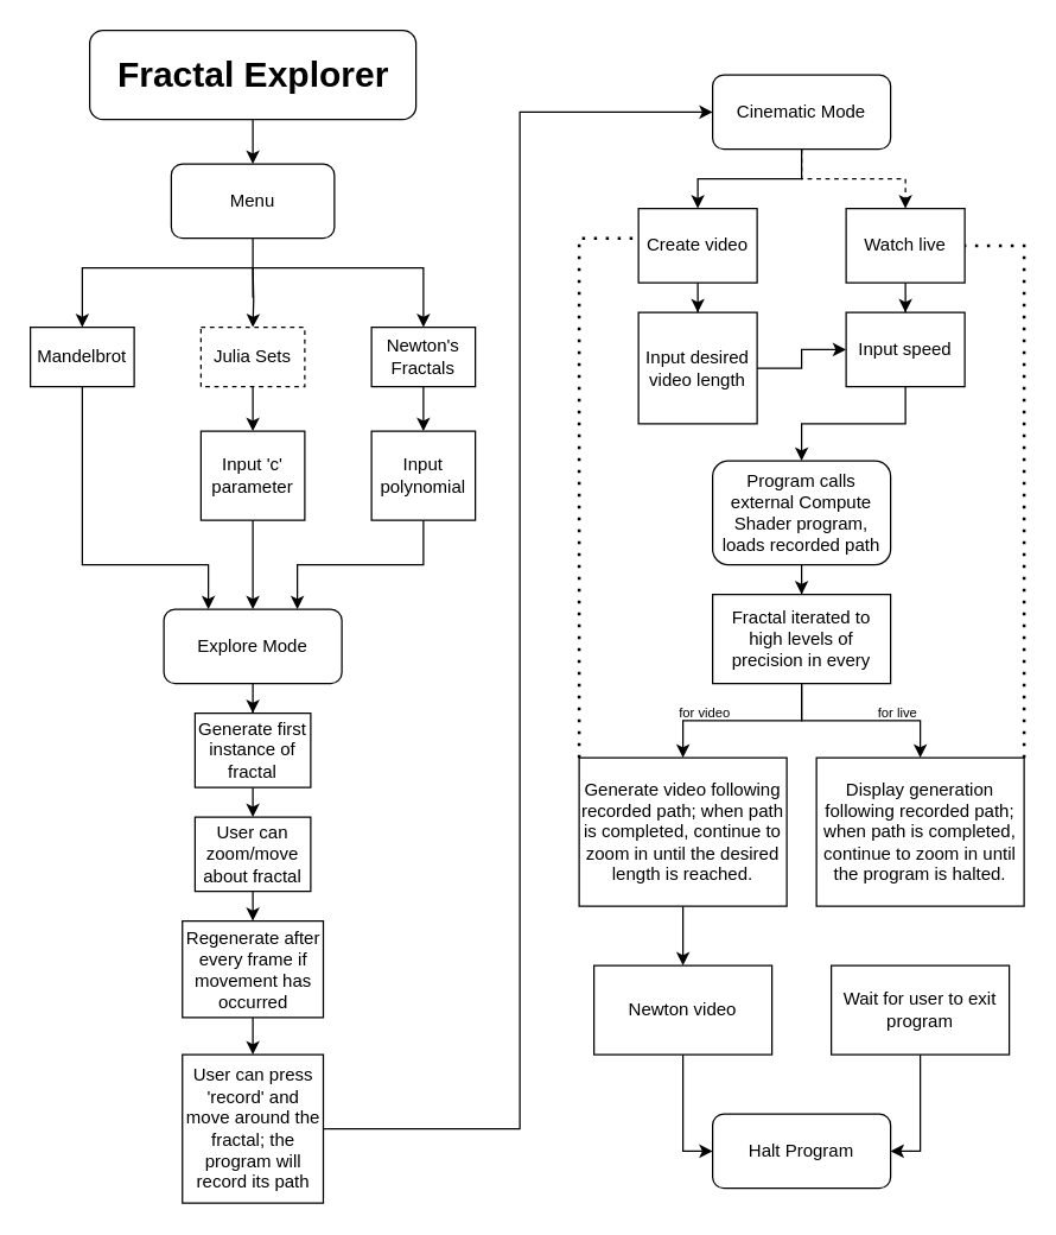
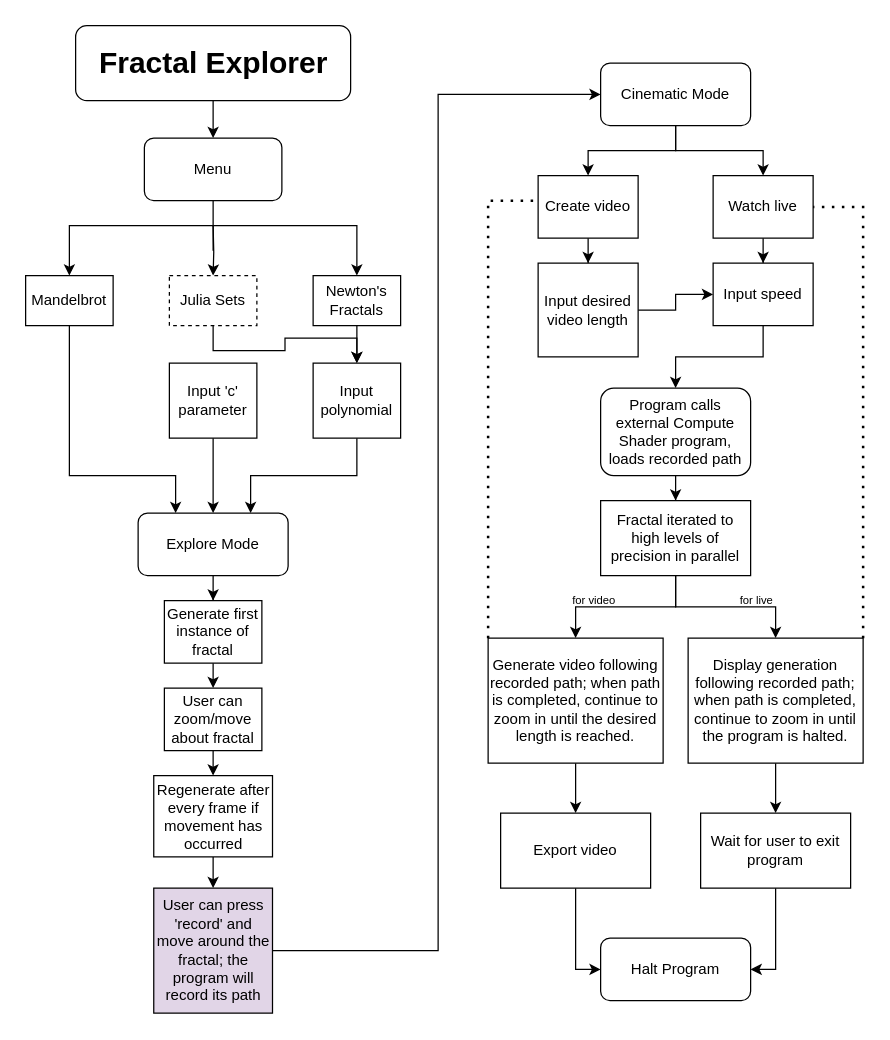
  <mxCell id="0" />
  <mxCell id="1" parent="0" />
  <mxCell id="2" style="edgeStyle=orthogonalEdgeStyle;rounded=0;orthogonalLoop=1;jettySize=auto;html=1;entryX=0.5;entryY=0;entryDx=0;entryDy=0;exitX=0.5;exitY=1;exitDx=0;exitDy=0;" parent="1" source="18" target="16" edge="1"><mxGeometry relative="1" as="geometry"><mxPoint x="170" y="80" as="sourcePoint" /><mxPoint x="400" y="120" as="targetPoint" /><Array as="points" /></mxGeometry></mxCell>
  <mxCell id="3" style="edgeStyle=orthogonalEdgeStyle;rounded=0;orthogonalLoop=1;jettySize=auto;html=1;entryX=0.5;entryY=0;entryDx=0;entryDy=0;" parent="1" target="11" edge="1"><mxGeometry relative="1" as="geometry"><mxPoint x="170" y="180" as="sourcePoint" /></mxGeometry></mxCell>
  <mxCell id="4" style="edgeStyle=orthogonalEdgeStyle;rounded=0;orthogonalLoop=1;jettySize=auto;html=1;entryX=0.5;entryY=0;entryDx=0;entryDy=0;" parent="1" target="7" edge="1"><mxGeometry relative="1" as="geometry"><mxPoint x="170" y="200" as="sourcePoint" /><Array as="points"><mxPoint x="170" y="180" /><mxPoint x="55" y="180" /></Array></mxGeometry></mxCell>
  <mxCell id="5" style="edgeStyle=orthogonalEdgeStyle;rounded=0;orthogonalLoop=1;jettySize=auto;html=1;entryX=0.5;entryY=0;entryDx=0;entryDy=0;exitX=0.5;exitY=1;exitDx=0;exitDy=0;" parent="1" source="16" target="9" edge="1"><mxGeometry relative="1" as="geometry"><mxPoint x="170.034" y="180" as="sourcePoint" /><mxPoint x="285" y="240" as="targetPoint" /><Array as="points"><mxPoint x="170" y="180" /><mxPoint x="285" y="180" /></Array></mxGeometry></mxCell>
  <mxCell id="6" style="edgeStyle=orthogonalEdgeStyle;rounded=0;orthogonalLoop=1;jettySize=auto;html=1;entryX=0.25;entryY=0;entryDx=0;entryDy=0;fontSize=12;exitX=0.5;exitY=1;exitDx=0;exitDy=0;" parent="1" source="7" target="21" edge="1"><mxGeometry relative="1" as="geometry"><Array as="points"><mxPoint x="55" y="380" /><mxPoint x="140" y="380" /></Array></mxGeometry></mxCell>
  <mxCell id="7" value="Mandelbrot" style="rounded=0;whiteSpace=wrap;html=1;" parent="1" vertex="1"><mxGeometry x="20" y="220" width="70" height="40" as="geometry" /></mxCell>
  <mxCell id="8" style="edgeStyle=orthogonalEdgeStyle;rounded=0;orthogonalLoop=1;jettySize=auto;html=1;entryX=0.5;entryY=0;entryDx=0;entryDy=0;exitX=0.5;exitY=1;exitDx=0;exitDy=0;" parent="1" source="9" target="15" edge="1"><mxGeometry relative="1" as="geometry"><mxPoint x="285" y="280" as="sourcePoint" /><mxPoint x="285" y="310" as="targetPoint" /></mxGeometry></mxCell>
  <mxCell id="9" value="Newton's Fractals" style="rounded=0;whiteSpace=wrap;html=1;" parent="1" vertex="1"><mxGeometry x="250" y="220" width="70" height="40" as="geometry" /></mxCell>
- <mxCell id="10" style="edgeStyle=orthogonalEdgeStyle;rounded=0;orthogonalLoop=1;jettySize=auto;html=1;exitX=0.5;exitY=1;exitDx=0;exitDy=0;entryX=0.5;entryY=0;entryDx=0;entryDy=0;" parent="1" source="11" target="13" edge="1"><mxGeometry relative="1" as="geometry" /></mxCell>
+ <mxCell id="10" style="edgeStyle=orthogonalEdgeStyle;rounded=0;orthogonalLoop=1;jettySize=auto;html=1;exitX=0.5;exitY=1;exitDx=0;exitDy=0;" parent="1" source="11" target="15" edge="1"><mxGeometry relative="1" as="geometry" /></mxCell>
  <mxCell id="11" value="Julia Sets" style="rounded=0;whiteSpace=wrap;html=1;dashed=1;" parent="1" vertex="1"><mxGeometry x="135" y="220" width="70" height="40" as="geometry" /></mxCell>
  <mxCell id="12" style="edgeStyle=orthogonalEdgeStyle;rounded=0;orthogonalLoop=1;jettySize=auto;html=1;entryX=0.5;entryY=0;entryDx=0;entryDy=0;fontSize=12;" parent="1" source="13" target="21" edge="1"><mxGeometry relative="1" as="geometry" /></mxCell>
  <mxCell id="13" value="Input 'c' parameter" style="rounded=0;whiteSpace=wrap;html=1;" parent="1" vertex="1"><mxGeometry x="135" y="290" width="70" height="60" as="geometry" /></mxCell>
  <mxCell id="14" style="edgeStyle=orthogonalEdgeStyle;rounded=0;orthogonalLoop=1;jettySize=auto;html=1;entryX=0.75;entryY=0;entryDx=0;entryDy=0;fontSize=12;exitX=0.5;exitY=1;exitDx=0;exitDy=0;" parent="1" source="15" target="21" edge="1"><mxGeometry relative="1" as="geometry" /></mxCell>
  <mxCell id="15" value="Input polynomial" style="rounded=0;whiteSpace=wrap;html=1;" parent="1" vertex="1"><mxGeometry x="250" y="290" width="70" height="60" as="geometry" /></mxCell>
  <mxCell id="16" value="Menu" style="rounded=1;whiteSpace=wrap;html=1;" parent="1" vertex="1"><mxGeometry x="115" y="110" width="110" height="50" as="geometry" /></mxCell>
  <mxCell id="17" value="" style="group" parent="1" vertex="1" connectable="0"><mxGeometry x="60" y="20" width="220" height="60" as="geometry" /></mxCell>
  <mxCell id="18" value="" style="rounded=1;whiteSpace=wrap;html=1;" parent="17" vertex="1"><mxGeometry width="220" height="60" as="geometry" /></mxCell>
  <mxCell id="19" value="Fractal Explorer" style="text;strokeColor=none;fillColor=none;html=1;fontSize=24;fontStyle=1;verticalAlign=middle;align=center;" parent="17" vertex="1"><mxGeometry x="60" y="10" width="100" height="40" as="geometry" /></mxCell>
  <mxCell id="20" style="edgeStyle=orthogonalEdgeStyle;rounded=0;orthogonalLoop=1;jettySize=auto;html=1;entryX=0.5;entryY=0;entryDx=0;entryDy=0;" parent="1" source="21" target="25" edge="1"><mxGeometry relative="1" as="geometry" /></mxCell>
  <mxCell id="21" value="Explore Mode" style="rounded=1;whiteSpace=wrap;html=1;" parent="1" vertex="1"><mxGeometry x="110" y="410" width="120" height="50" as="geometry" /></mxCell>
  <mxCell id="22" style="edgeStyle=orthogonalEdgeStyle;rounded=0;orthogonalLoop=1;jettySize=auto;html=1;exitX=0.5;exitY=1;exitDx=0;exitDy=0;entryX=0.5;entryY=0;entryDx=0;entryDy=0;" parent="1" source="23" target="27" edge="1"><mxGeometry relative="1" as="geometry" /></mxCell>
  <mxCell id="23" value="User can zoom/move about fractal" style="rounded=0;whiteSpace=wrap;html=1;" parent="1" vertex="1"><mxGeometry x="131" y="550" width="78" height="50" as="geometry" /></mxCell>
  <mxCell id="24" style="edgeStyle=orthogonalEdgeStyle;rounded=0;orthogonalLoop=1;jettySize=auto;html=1;exitX=0.5;exitY=1;exitDx=0;exitDy=0;entryX=0.5;entryY=0;entryDx=0;entryDy=0;" parent="1" source="25" target="23" edge="1"><mxGeometry relative="1" as="geometry" /></mxCell>
  <mxCell id="25" value="Generate first instance of fractal" style="rounded=0;whiteSpace=wrap;html=1;" parent="1" vertex="1"><mxGeometry x="131" y="480" width="78" height="50" as="geometry" /></mxCell>
  <mxCell id="26" style="edgeStyle=orthogonalEdgeStyle;rounded=0;orthogonalLoop=1;jettySize=auto;html=1;entryX=0.5;entryY=0;entryDx=0;entryDy=0;" parent="1" source="27" target="29" edge="1"><mxGeometry relative="1" as="geometry" /></mxCell>
  <mxCell id="27" value="Regenerate after every frame if movement has occurred" style="rounded=0;whiteSpace=wrap;html=1;" parent="1" vertex="1"><mxGeometry x="122.5" y="620" width="95" height="65" as="geometry" /></mxCell>
  <mxCell id="28" style="edgeStyle=orthogonalEdgeStyle;rounded=0;orthogonalLoop=1;jettySize=auto;html=1;entryX=0;entryY=0.5;entryDx=0;entryDy=0;fontSize=9;exitX=1;exitY=0.5;exitDx=0;exitDy=0;" parent="1" source="29" target="32" edge="1"><mxGeometry relative="1" as="geometry"><Array as="points"><mxPoint x="350" y="760" /><mxPoint x="350" y="75" /></Array></mxGeometry></mxCell>
- <mxCell id="29" value="User can press 'record' and move around the fractal; the program will record its path" style="rounded=0;whiteSpace=wrap;html=1;" parent="1" vertex="1"><mxGeometry x="122.5" y="710" width="95" height="100" as="geometry" /></mxCell>
+ <mxCell id="29" value="User can press 'record' and move around the fractal; the program will record its path" style="rounded=0;whiteSpace=wrap;html=1;fillColor=#e1d5e7;" parent="1" vertex="1"><mxGeometry x="122.5" y="710" width="95" height="100" as="geometry" /></mxCell>
  <mxCell id="30" style="edgeStyle=orthogonalEdgeStyle;rounded=0;orthogonalLoop=1;jettySize=auto;html=1;entryX=0.5;entryY=0;entryDx=0;entryDy=0;" parent="1" source="32" target="36" edge="1"><mxGeometry relative="1" as="geometry"><Array as="points"><mxPoint x="540" y="120" /><mxPoint x="470" y="120" /></Array></mxGeometry></mxCell>
- <mxCell id="31" style="edgeStyle=orthogonalEdgeStyle;rounded=0;orthogonalLoop=1;jettySize=auto;html=1;entryX=0.5;entryY=0;entryDx=0;entryDy=0;dashed=1;" parent="1" source="32" target="38" edge="1"><mxGeometry relative="1" as="geometry"><Array as="points"><mxPoint x="540" y="120" /><mxPoint x="610" y="120" /></Array></mxGeometry></mxCell>
+ <mxCell id="31" style="edgeStyle=orthogonalEdgeStyle;rounded=0;orthogonalLoop=1;jettySize=auto;html=1;entryX=0.5;entryY=0;entryDx=0;entryDy=0;" parent="1" source="32" target="38" edge="1"><mxGeometry relative="1" as="geometry"><Array as="points"><mxPoint x="540" y="120" /><mxPoint x="610" y="120" /></Array></mxGeometry></mxCell>
  <mxCell id="32" value="Cinematic Mode" style="rounded=1;whiteSpace=wrap;html=1;" parent="1" vertex="1"><mxGeometry x="480" y="50" width="120" height="50" as="geometry" /></mxCell>
  <mxCell id="33" style="edgeStyle=orthogonalEdgeStyle;rounded=0;orthogonalLoop=1;jettySize=auto;html=1;entryX=0.5;entryY=0;entryDx=0;entryDy=0;" parent="1" source="34" target="41" edge="1"><mxGeometry relative="1" as="geometry" /></mxCell>
  <mxCell id="34" value="Program calls external Compute Shader program, loads recorded path" style="whiteSpace=wrap;html=1;rounded=1;" parent="1" vertex="1"><mxGeometry x="480" y="310" width="120" height="70" as="geometry" /></mxCell>
  <mxCell id="35" style="edgeStyle=orthogonalEdgeStyle;rounded=0;orthogonalLoop=1;jettySize=auto;html=1;entryX=0.5;entryY=0;entryDx=0;entryDy=0;" parent="1" source="36" target="47" edge="1"><mxGeometry relative="1" as="geometry" /></mxCell>
  <mxCell id="36" value="Create video" style="rounded=0;whiteSpace=wrap;html=1;" parent="1" vertex="1"><mxGeometry x="430" y="140" width="80" height="50" as="geometry" /></mxCell>
  <mxCell id="37" style="edgeStyle=orthogonalEdgeStyle;rounded=0;orthogonalLoop=1;jettySize=auto;html=1;entryX=0.5;entryY=0;entryDx=0;entryDy=0;" parent="1" source="38" target="49" edge="1"><mxGeometry relative="1" as="geometry" /></mxCell>
  <mxCell id="38" value="Watch live" style="rounded=0;whiteSpace=wrap;html=1;" parent="1" vertex="1"><mxGeometry x="570" y="140" width="80" height="50" as="geometry" /></mxCell>
  <mxCell id="39" style="edgeStyle=orthogonalEdgeStyle;rounded=0;orthogonalLoop=1;jettySize=auto;html=1;entryX=0.5;entryY=0;entryDx=0;entryDy=0;" parent="1" source="41" target="43" edge="1"><mxGeometry relative="1" as="geometry" /></mxCell>
  <mxCell id="40" style="edgeStyle=orthogonalEdgeStyle;rounded=0;orthogonalLoop=1;jettySize=auto;html=1;" parent="1" source="41" target="45" edge="1"><mxGeometry relative="1" as="geometry" /></mxCell>
- <mxCell id="41" value="Fractal iterated to high levels of precision in every" style="rounded=0;whiteSpace=wrap;html=1;" parent="1" vertex="1"><mxGeometry x="480" y="400" width="120" height="60" as="geometry" /></mxCell>
+ <mxCell id="41" value="Fractal iterated to high levels of precision in parallel" style="rounded=0;whiteSpace=wrap;html=1;" parent="1" vertex="1"><mxGeometry x="480" y="400" width="120" height="60" as="geometry" /></mxCell>
  <mxCell id="42" style="edgeStyle=orthogonalEdgeStyle;rounded=0;orthogonalLoop=1;jettySize=auto;html=1;fontSize=9;" parent="1" source="43" edge="1"><mxGeometry relative="1" as="geometry"><mxPoint x="460" y="650" as="targetPoint" /></mxGeometry></mxCell>
  <mxCell id="43" value="Generate video following recorded path; when path is completed, continue to zoom in until the desired length is reached." style="rounded=0;whiteSpace=wrap;html=1;" parent="1" vertex="1"><mxGeometry x="390" y="510" width="140" height="100" as="geometry" /></mxCell>
+ <mxCell id="44" style="edgeStyle=orthogonalEdgeStyle;rounded=0;orthogonalLoop=1;jettySize=auto;html=1;entryX=0.5;entryY=0;entryDx=0;entryDy=0;fontSize=12;" parent="1" source="45" target="57" edge="1"><mxGeometry relative="1" as="geometry" /></mxCell>
  <mxCell id="45" value="Display generation following recorded path; when path is completed, continue to zoom in until the program is halted." style="rounded=0;whiteSpace=wrap;html=1;" parent="1" vertex="1"><mxGeometry x="550" y="510" width="140" height="100" as="geometry" /></mxCell>
  <mxCell id="46" style="edgeStyle=orthogonalEdgeStyle;rounded=0;orthogonalLoop=1;jettySize=auto;html=1;entryX=0;entryY=0.5;entryDx=0;entryDy=0;" parent="1" source="47" target="49" edge="1"><mxGeometry relative="1" as="geometry" /></mxCell>
  <mxCell id="47" value="Input desired video length" style="rounded=0;whiteSpace=wrap;html=1;" parent="1" vertex="1"><mxGeometry x="430" y="210" width="80" height="75" as="geometry" /></mxCell>
  <mxCell id="48" style="edgeStyle=orthogonalEdgeStyle;rounded=0;orthogonalLoop=1;jettySize=auto;html=1;entryX=0.5;entryY=0;entryDx=0;entryDy=0;" parent="1" source="49" target="34" edge="1"><mxGeometry relative="1" as="geometry" /></mxCell>
  <mxCell id="49" value="Input speed" style="rounded=0;whiteSpace=wrap;html=1;" parent="1" vertex="1"><mxGeometry x="570" y="210" width="80" height="50" as="geometry" /></mxCell>
  <mxCell id="50" value="" style="endArrow=none;dashed=1;html=1;dashPattern=1 3;strokeWidth=2;rounded=0;exitX=0;exitY=0;exitDx=0;exitDy=0;" parent="1" source="43" edge="1"><mxGeometry width="50" height="50" relative="1" as="geometry"><mxPoint x="390" y="160" as="sourcePoint" /><mxPoint x="430" y="160" as="targetPoint" /><Array as="points"><mxPoint x="390" y="160" /></Array></mxGeometry></mxCell>
  <mxCell id="51" value="" style="endArrow=none;dashed=1;html=1;dashPattern=1 3;strokeWidth=2;rounded=0;exitX=1;exitY=0;exitDx=0;exitDy=0;entryX=1;entryY=0.5;entryDx=0;entryDy=0;" parent="1" source="45" target="38" edge="1"><mxGeometry width="50" height="50" relative="1" as="geometry"><mxPoint x="690" y="500" as="sourcePoint" /><mxPoint x="730" y="150" as="targetPoint" /><Array as="points"><mxPoint x="690" y="165" /></Array></mxGeometry></mxCell>
  <mxCell id="52" value="for video" style="text;html=1;strokeColor=none;fillColor=none;align=center;verticalAlign=middle;whiteSpace=wrap;rounded=0;fontSize=9;" parent="1" vertex="1"><mxGeometry x="450" y="470" width="50" height="20" as="geometry" /></mxCell>
  <mxCell id="53" value="for live" style="text;html=1;strokeColor=none;fillColor=none;align=center;verticalAlign=middle;whiteSpace=wrap;rounded=0;fontSize=9;" parent="1" vertex="1"><mxGeometry x="580" y="470" width="50" height="20" as="geometry" /></mxCell>
  <mxCell id="54" style="edgeStyle=orthogonalEdgeStyle;rounded=0;orthogonalLoop=1;jettySize=auto;html=1;entryX=0;entryY=0.5;entryDx=0;entryDy=0;fontSize=12;" parent="1" source="55" target="58" edge="1"><mxGeometry relative="1" as="geometry" /></mxCell>
- <mxCell id="55" value="&lt;font style=&quot;font-size: 12px;&quot;&gt;Newton video&lt;/font&gt;" style="rounded=0;whiteSpace=wrap;html=1;fontSize=12;" parent="1" vertex="1"><mxGeometry x="400" y="650" width="120" height="60" as="geometry" /></mxCell>
+ <mxCell id="55" value="&lt;font style=&quot;font-size: 12px;&quot;&gt;Export video&lt;/font&gt;" style="rounded=0;whiteSpace=wrap;html=1;fontSize=12;" parent="1" vertex="1"><mxGeometry x="400" y="650" width="120" height="60" as="geometry" /></mxCell>
  <mxCell id="56" style="edgeStyle=orthogonalEdgeStyle;rounded=0;orthogonalLoop=1;jettySize=auto;html=1;entryX=1;entryY=0.5;entryDx=0;entryDy=0;fontSize=12;" parent="1" source="57" target="58" edge="1"><mxGeometry relative="1" as="geometry" /></mxCell>
  <mxCell id="57" value="Wait for user to exit program" style="rounded=0;whiteSpace=wrap;html=1;fontSize=12;" parent="1" vertex="1"><mxGeometry x="560" y="650" width="120" height="60" as="geometry" /></mxCell>
  <mxCell id="58" value="Halt Program" style="rounded=1;whiteSpace=wrap;html=1;fontSize=12;" parent="1" vertex="1"><mxGeometry x="480" y="750" width="120" height="50" as="geometry" /></mxCell>
